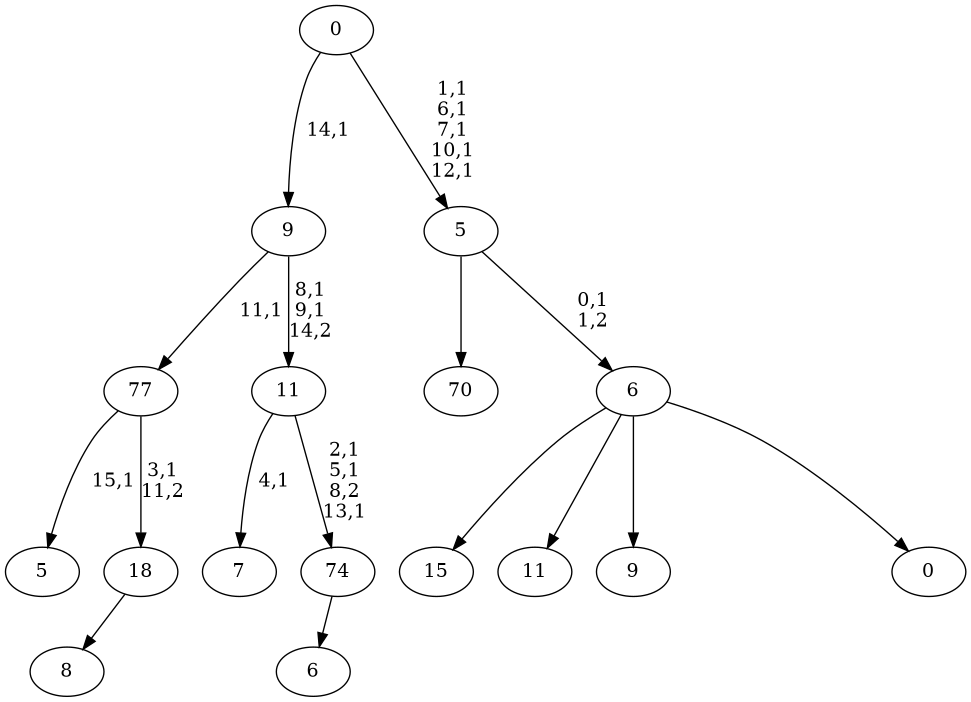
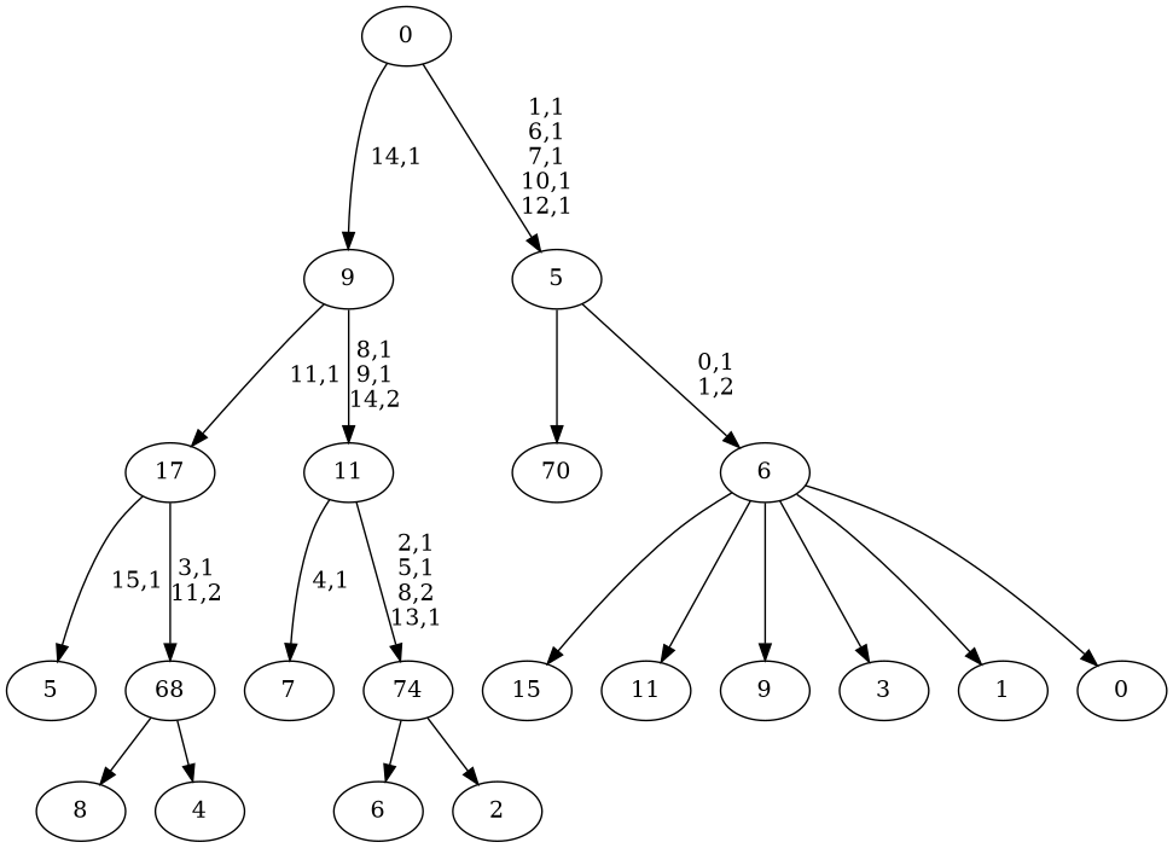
  digraph {
    n1 [label=15]
    n2 [label=11]
    n3 [label=70]
    n4 [label=9]
    n5 [label=8]
    n6 [label=7]
    n7 [label=6]
    n8 [label=5]
-   18
-   17 [label=77]
+   n9 [label=4]
+   18 [label=68]
+   17
+   n12 [label=3]
+   n13 [label=2]
    n14 [label=74]
    11
    9
+   n17 [label=1]
    n18 [label=0]
    6
    5
    0
    18 -> n5
+   18 -> n9
    17 -> n8 [label="15,1"]
    17 -> 18 [label="3,1\n11,2"]
    n14 -> n7
+   n14 -> n13
    11 -> n6 [label="4,1"]
    11 -> n14 [label="2,1\n5,1\n8,2\n13,1"]
    9 -> 17 [label="11,1"]
    9 -> 11 [label="8,1\n9,1\n14,2"]
    6 -> n1
    6 -> n2
    6 -> n4
+   6 -> n12
+   6 -> n17
    6 -> n18
    5 -> n3
    5 -> 6 [label="0,1\n1,2"]
    0 -> 9 [label="14,1"]
    0 -> 5 [label="1,1\n6,1\n7,1\n10,1\n12,1"]
  }
